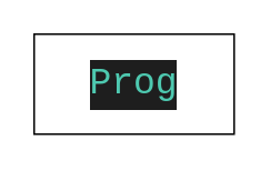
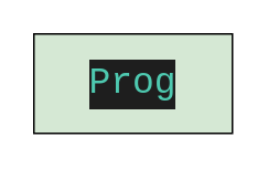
  <mxCell id="0" />
  <mxCell id="1" parent="0" />
- <mxCell id="2" value="&lt;div style=&quot;color: rgb(212, 212, 212); background-color: rgb(30, 30, 30); font-family: Consolas, &amp;quot;Courier New&amp;quot;, monospace; font-size: 22px; line-height: 30px;&quot;&gt;&lt;span style=&quot;color: #4ec9b0;&quot;&gt;Prog&lt;/span&gt;&lt;/div&gt;" style="rounded=0;whiteSpace=wrap;html=1;" vertex="1" parent="1"><mxGeometry x="20" y="20" width="120" height="60" as="geometry" /></mxCell>
+ <mxCell id="2" value="&lt;div style=&quot;color: rgb(212, 212, 212); background-color: rgb(30, 30, 30); font-family: Consolas, &amp;quot;Courier New&amp;quot;, monospace; font-size: 22px; line-height: 30px;&quot;&gt;&lt;span style=&quot;color: #4ec9b0;&quot;&gt;Prog&lt;/span&gt;&lt;/div&gt;" style="rounded=0;whiteSpace=wrap;html=1;fillColor=#d5e8d4;" vertex="1" parent="1"><mxGeometry x="20" y="20" width="120" height="60" as="geometry" /></mxCell>
